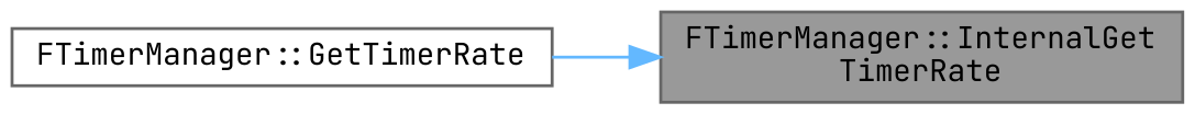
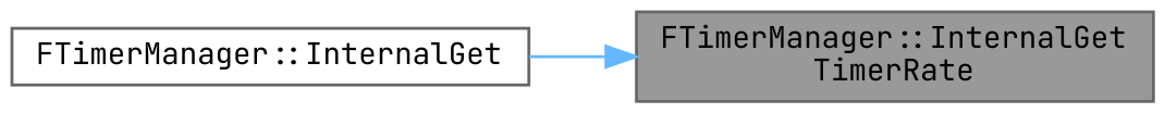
  digraph {
    rankdir=RL
    fontname="JetBrains Mono"
    node [fontname="JetBrains Mono" fontsize=10 shape=box style=filled]
    n1 [color=gray40 fillcolor=grey60 fontcolor=black height=0.2 label="FTimerManager::InternalGet\lTimerRate" width=0.4]
-   n2 [color=grey40 fillcolor=white height=0.2 label="FTimerManager::GetTimerRate" width=0.4]
+   n2 [color=grey40 fillcolor=white height=0.2 label="FTimerManager::InternalGet" width=0.4]
    n1 -> n2 [color=steelblue1 dir=back fontname="JetBrains Mono" fontsize=10 labelfontname=Helvetica labelfontsize=10 style=solid]
  }
